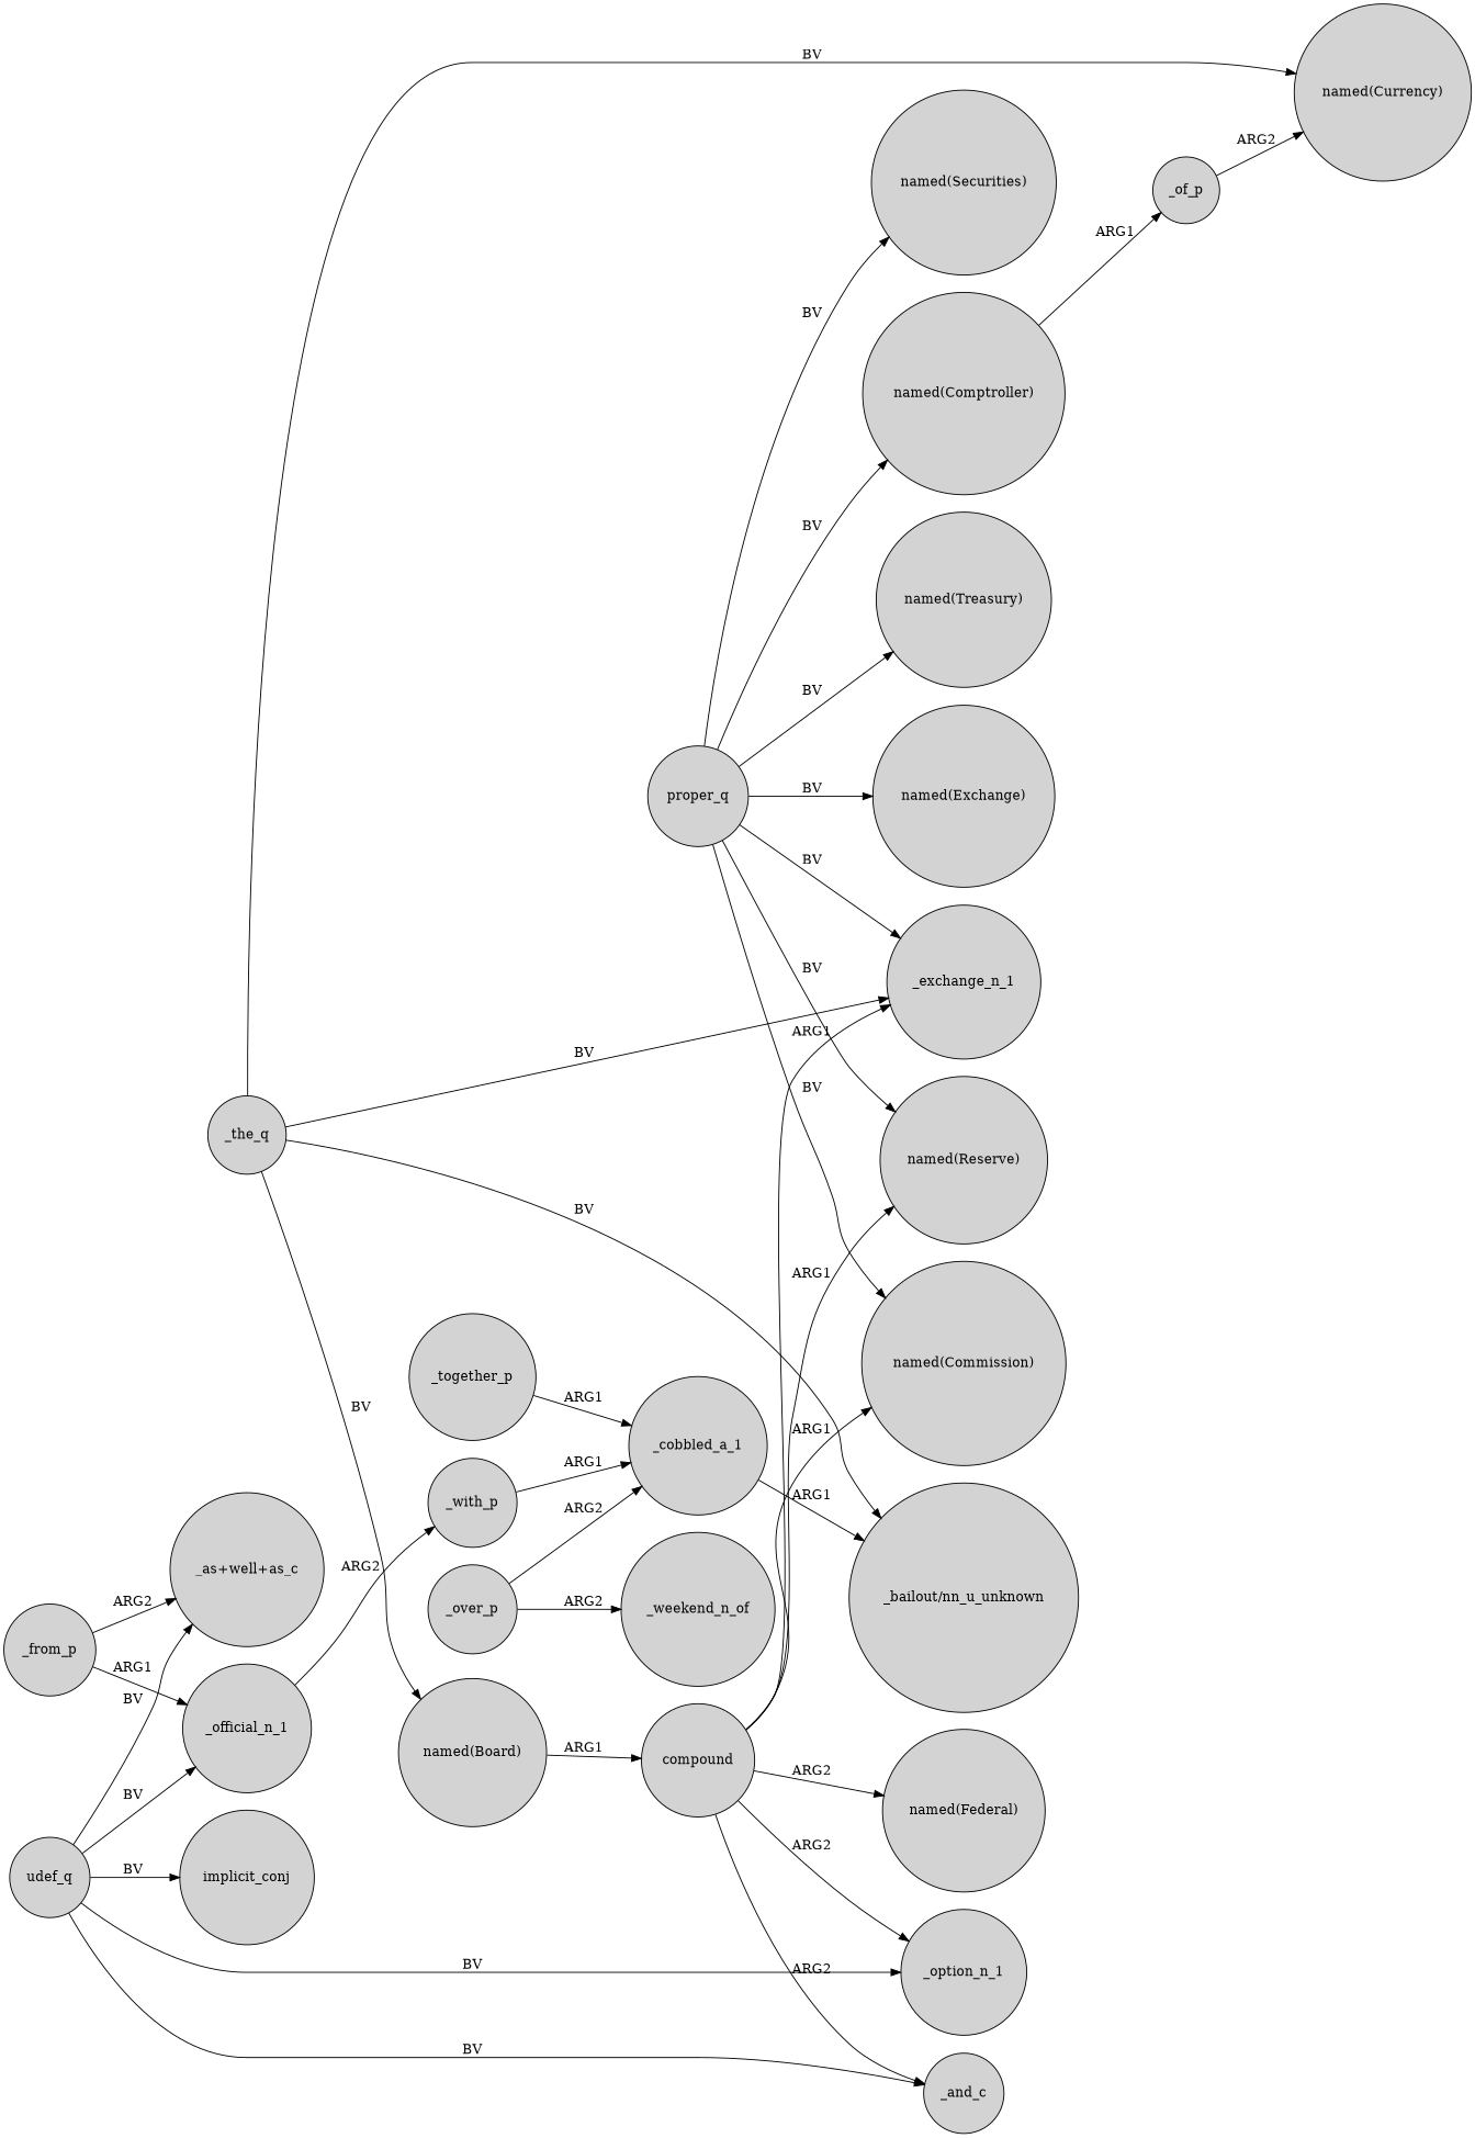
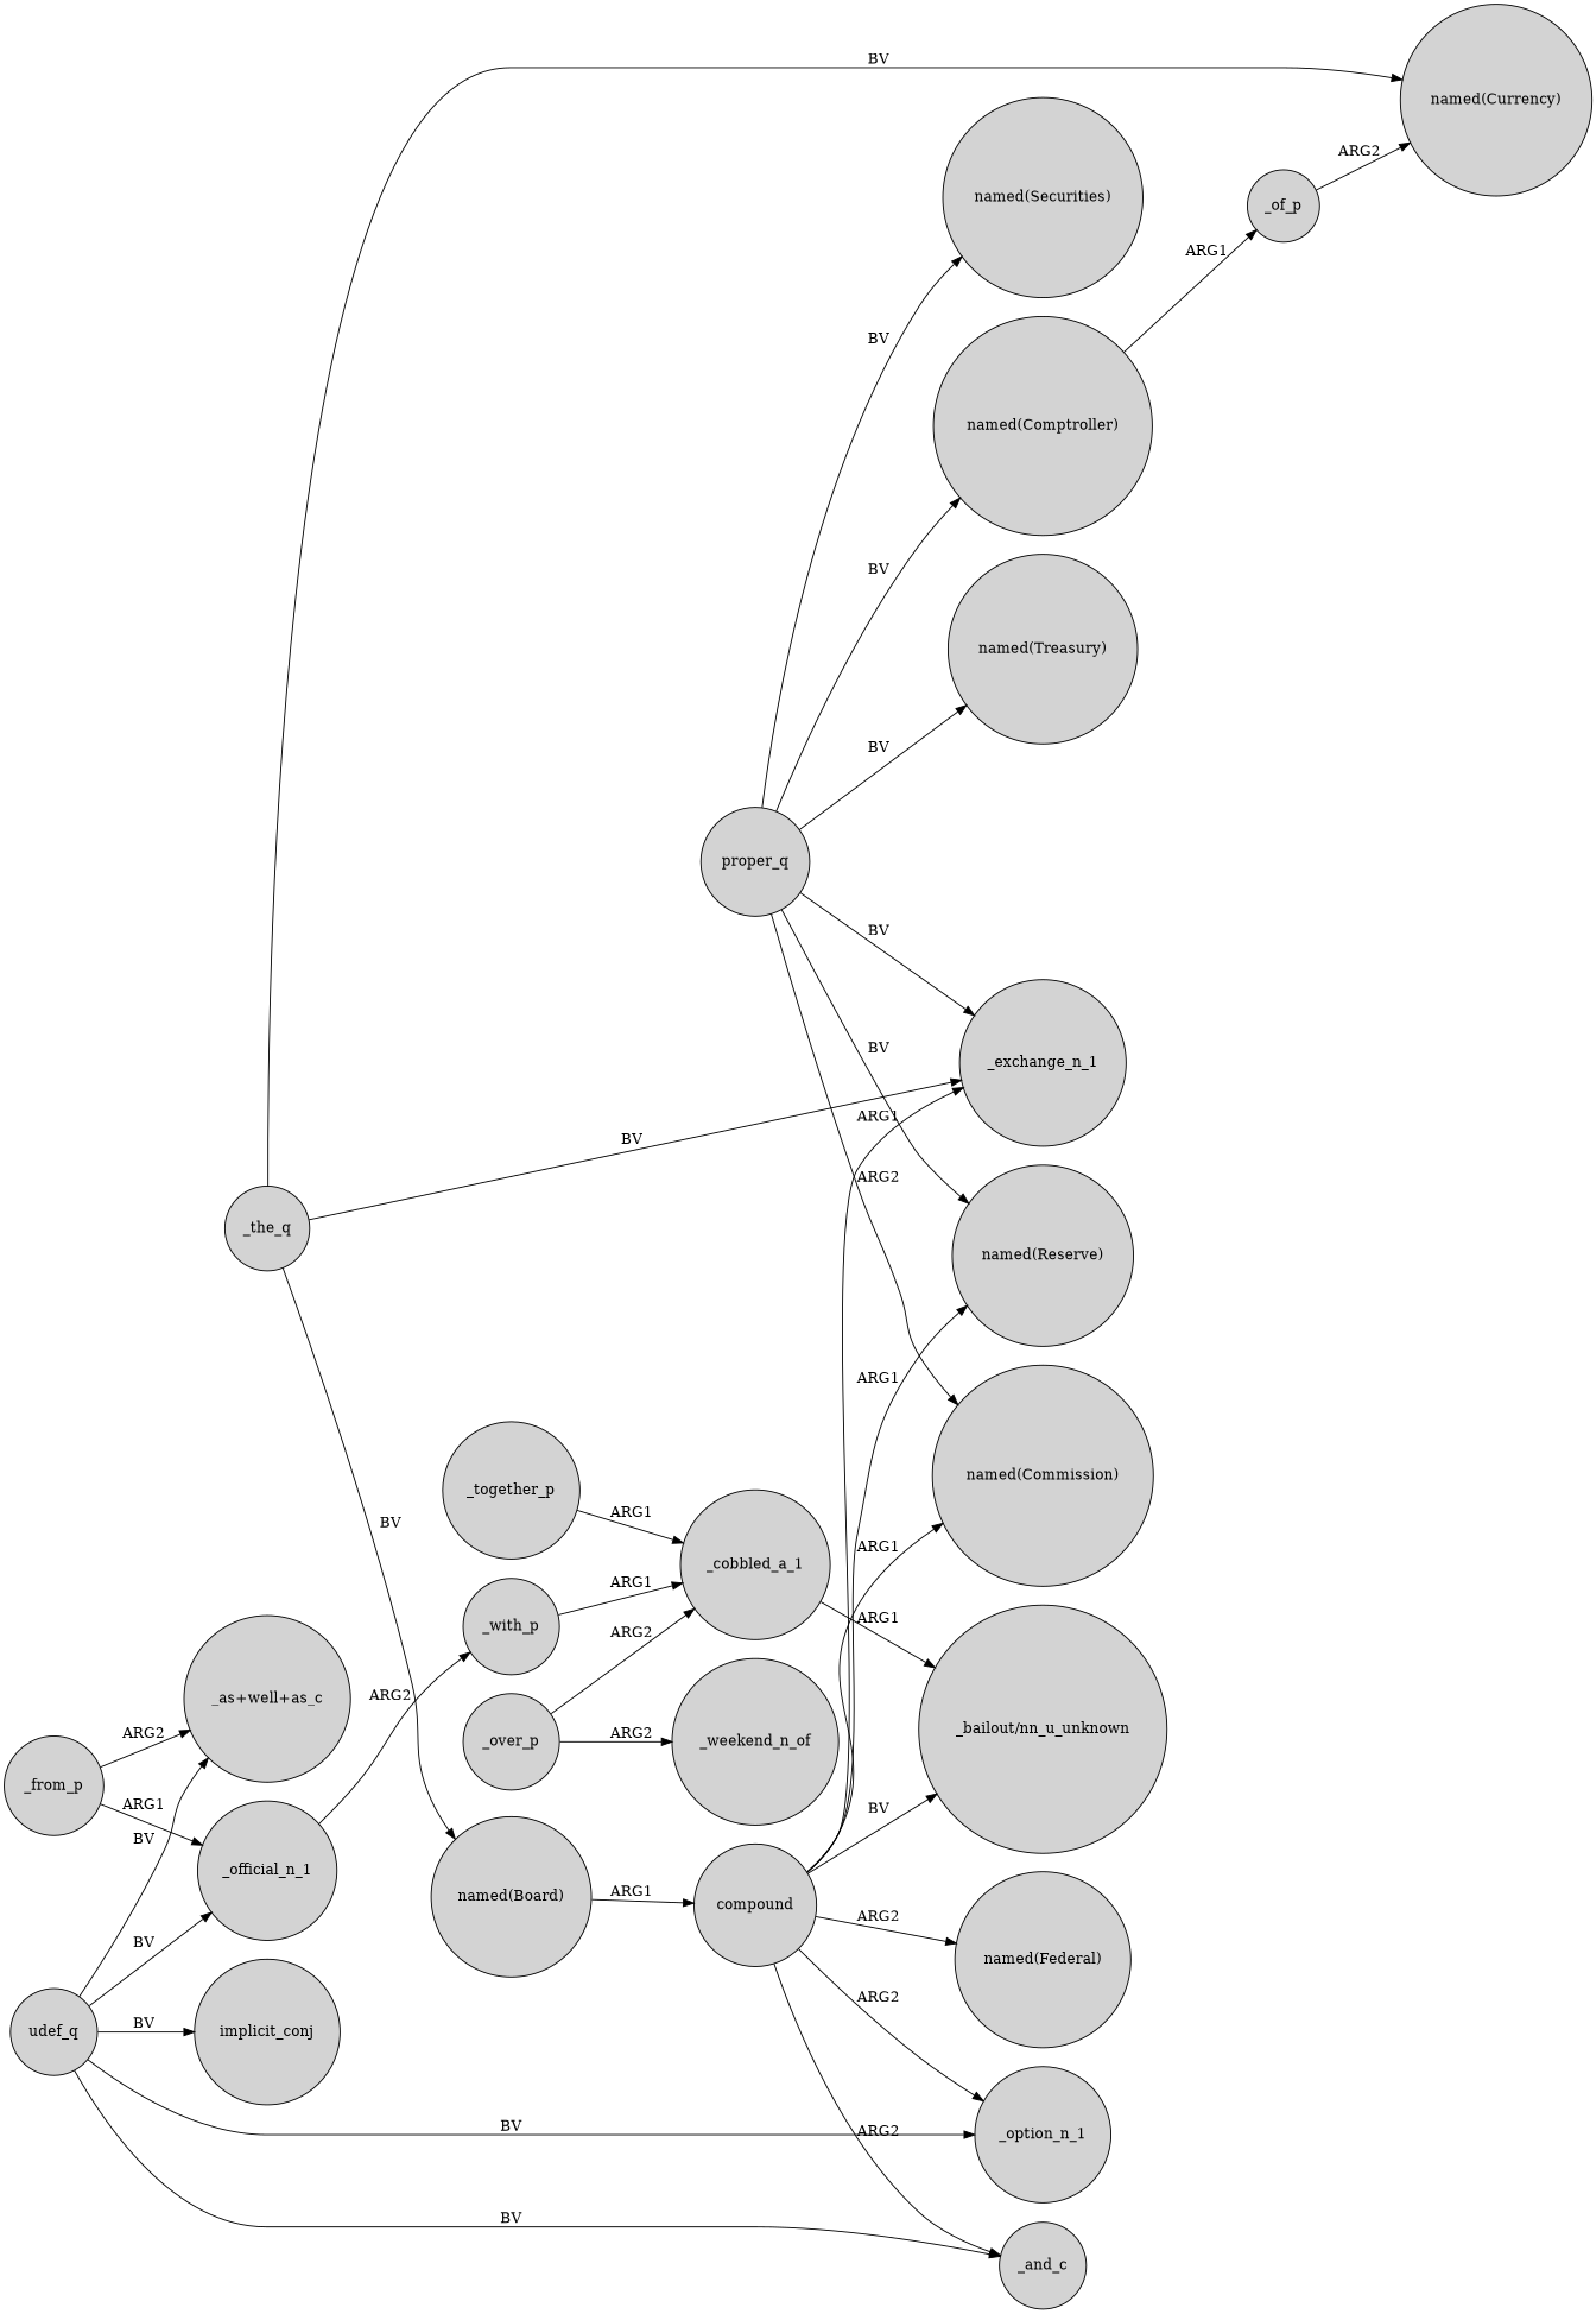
  digraph {
    rankdir=LR
    node [shape=circle style=filled]
    compound
    "named(Reserve)"
    "named(Commission)"
    _option_n_1
    _and_c
    _exchange_n_1
    "named(Federal)"
    "named(Board)"
    _the_q
    "named(Currency)"
    "_bailout/nn_u_unknown"
    udef_q
    "_as+well+as_c"
    _official_n_1
    implicit_conj
    _with_p
    proper_q
    "named(Comptroller)"
-   "named(Exchange)"
    "named(Securities)"
    "named(Treasury)"
    _of_p
    _cobbled_a_1
    _from_p
    _over_p
    _weekend_n_of
    _together_p
    compound -> "named(Reserve)" [label=ARG1]
    compound -> "named(Commission)" [label=ARG1]
    compound -> _option_n_1 [label=ARG2]
    compound -> _and_c [label=ARG2]
    compound -> _exchange_n_1 [label=ARG1]
    compound -> "named(Federal)" [label=ARG2]
    "named(Board)" -> compound [label=ARG1]
    _the_q -> _exchange_n_1 [label=BV]
    _the_q -> "named(Board)" [label=BV]
    _the_q -> "named(Currency)" [label=BV]
-   _the_q -> "_bailout/nn_u_unknown" [label=BV]
+   compound -> "_bailout/nn_u_unknown" [label=BV]
    udef_q -> _option_n_1 [label=BV]
    udef_q -> _and_c [label=BV]
    udef_q -> "_as+well+as_c" [label=BV]
    udef_q -> _official_n_1 [label=BV]
    udef_q -> implicit_conj [label=BV]
    _official_n_1 -> _with_p [label=ARG2]
    _with_p -> _cobbled_a_1 [label=ARG1]
    proper_q -> "named(Reserve)" [label=BV]
-   proper_q -> "named(Commission)" [label=BV]
+   proper_q -> "named(Commission)" [label=ARG2]
    proper_q -> _exchange_n_1 [label=BV]
    proper_q -> "named(Comptroller)" [label=BV]
-   proper_q -> "named(Exchange)" [label=BV]
    proper_q -> "named(Securities)" [label=BV]
    proper_q -> "named(Treasury)" [label=BV]
    "named(Comptroller)" -> _of_p [label=ARG1]
    _of_p -> "named(Currency)" [label=ARG2]
    _cobbled_a_1 -> "_bailout/nn_u_unknown" [label=ARG1]
    _from_p -> "_as+well+as_c" [label=ARG2]
    _from_p -> _official_n_1 [label=ARG1]
    _over_p -> _cobbled_a_1 [label=ARG2]
    _over_p -> _weekend_n_of [label=ARG2]
    _together_p -> _cobbled_a_1 [label=ARG1]
  }
